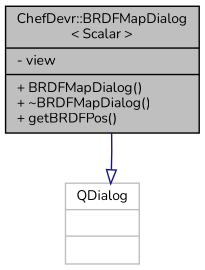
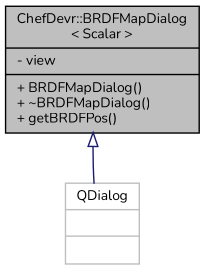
  digraph {
    fontname=Nunito
    node [fontname=Nunito fontsize=10 shape=record style=filled]
    n1 [color=black fillcolor=grey75 fontcolor=black height=0.2 label="{ChefDevr::BRDFMapDialog\l\< Scalar \>\n|- view\l|+ BRDFMapDialog()\l+ ~BRDFMapDialog()\l+ getBRDFPos()\l}" width=0.4]
    n2 [color=grey75 fillcolor=white height=0.2 label="{QDialog\n||}" width=0.4]
-   n2 -> n1 [arrowtail=onormal color=midnightblue dir=back fontname=Nunito fontsize=10 labelfontname=FreeSans labelfontsize=10 style=solid]
+   n1 -> n2 [arrowtail=onormal color=midnightblue dir=back fontname=Nunito fontsize=10 labelfontname=FreeSans labelfontsize=10 style=solid]
  }
